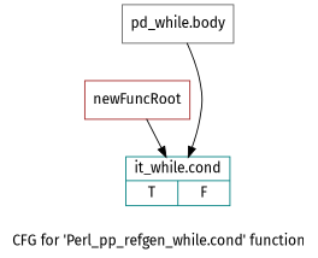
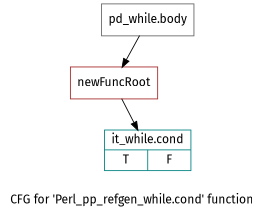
  digraph {
    fontname="Fira Sans"
    label="CFG for 'Perl_pp_refgen_while.cond' function"
    node [fontname="Fira Sans" shape=record]
    edge [fontname="Fira Sans"]
    n1 [color=brown label="{newFuncRoot}"]
    n2 [color=teal label="{it_while.cond|{<s0>T|<s1>F}}"]
    n3 [color=gray40 label="{pd_while.body}"]
    n1 -> n2
-   n3 -> n2
+   n3 -> n1
  }
